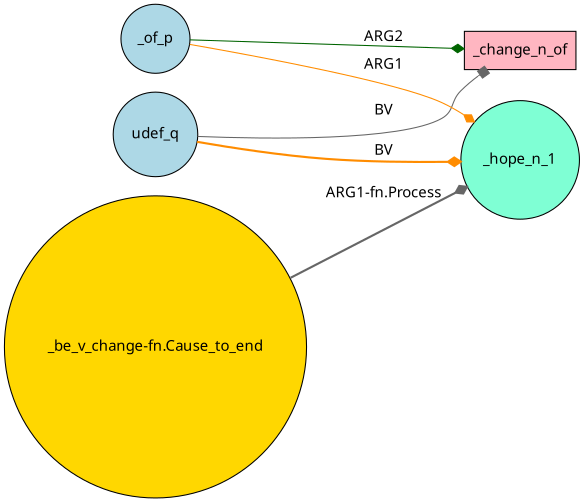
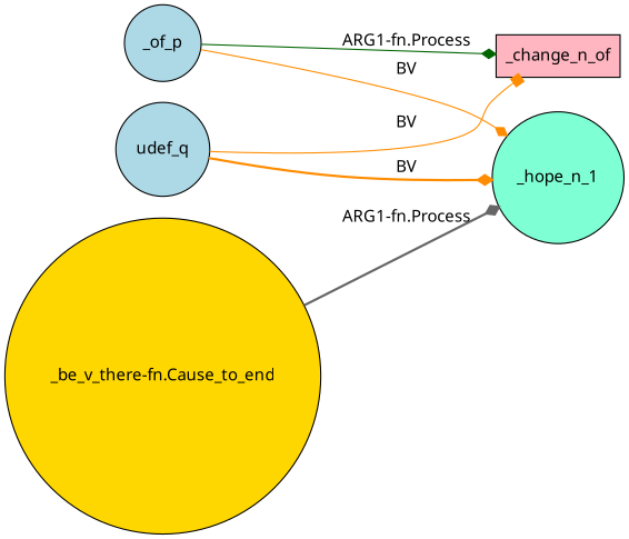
  digraph {
    fontname="Noto Sans"
    rankdir=LR
    node [fillcolor=lightblue fontname="Noto Sans" shape=circle style=filled]
    edge [arrowhead=diamond color=gray40 fontname="Noto Sans" style=solid]
    _change_n_of [fillcolor=lightpink shape=box]
    udef_q
    _hope_n_1 [fillcolor=aquamarine]
    _of_p
-   "_be_v_there-fn.Cause_to_end" [fillcolor=gold label="_be_v_change-fn.Cause_to_end"]
-   udef_q -> _change_n_of [arrowhead=box label=BV]
+   "_be_v_there-fn.Cause_to_end" [fillcolor=gold]
+   udef_q -> _change_n_of [arrowhead=box color=darkorange label=BV]
    udef_q -> _hope_n_1 [color=darkorange label=BV style=bold]
-   _of_p -> _change_n_of [color=darkgreen label=ARG2]
-   _of_p -> _hope_n_1 [color=darkorange label=ARG1]
+   _of_p -> _change_n_of [color=darkgreen label="ARG1-fn.Process"]
+   _of_p -> _hope_n_1 [color=darkorange label=BV]
    "_be_v_there-fn.Cause_to_end" -> _hope_n_1 [label="ARG1-fn.Process" style=bold]
  }
